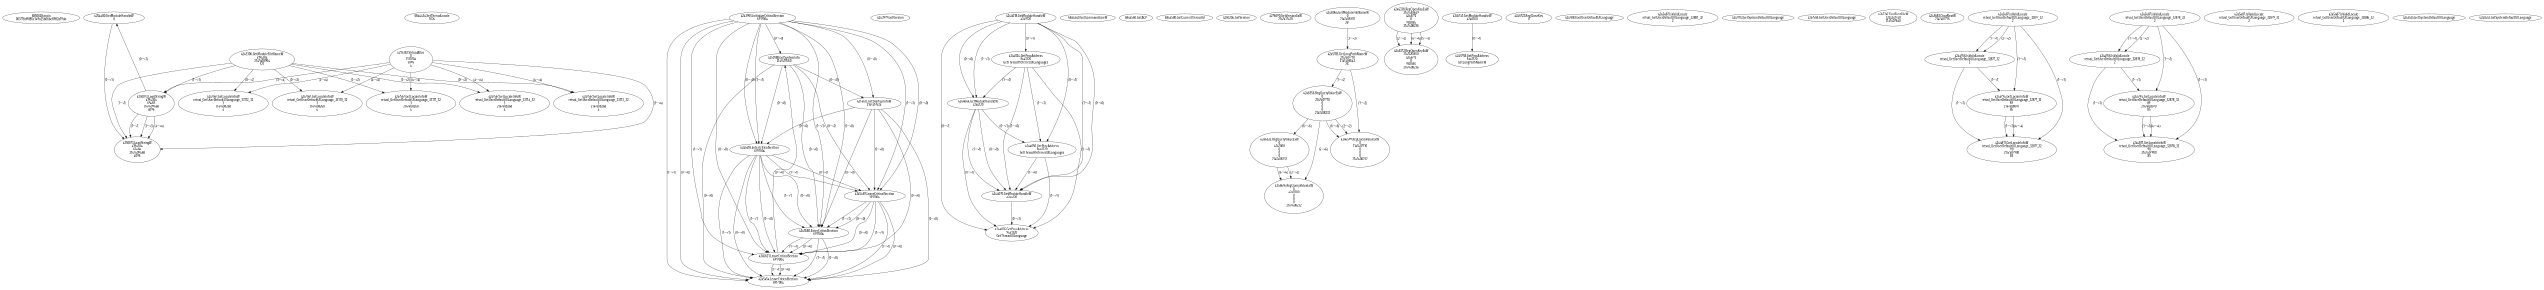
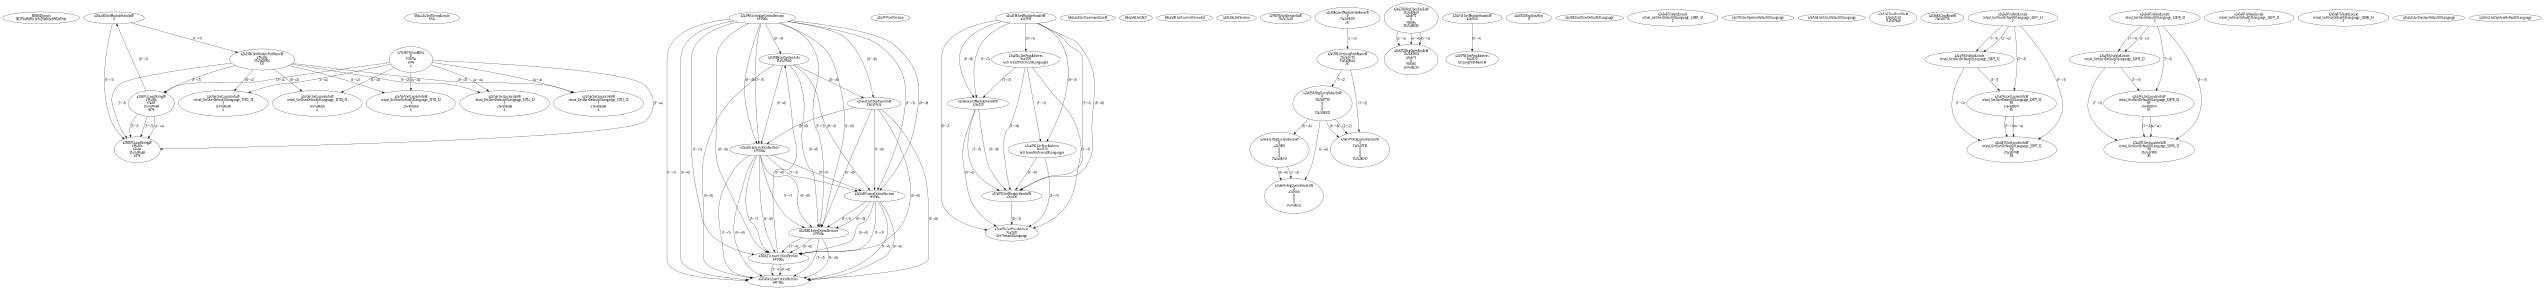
  digraph {
    fontname="Fira Sans"
    node [fontname="Fira Sans"]
    edge [fontname="Fira Sans"]
    n1 [label="6850628.main\n003778d9885c149a25b06bc8982a19ab"]
    n2 [label="4254480.GetModuleHandleW\n0"]
    n3 [label="4243306.GetModuleFileNameW\n4194304\n2147408904\n522"]
    n4 [label="4250073.LoadStringW\n4194304\n65484\n2147409468\n4096"]
    n5 [label="4250073.LoadStringW\n4194304\n65485\n2147409468\n4096"]
    n6 [label="4247567.GetLocaleInfoW\nretval_GetUserDefaultUILanguage_33110_32\n3\n2147408268\n4"]
    n7 [label="4247567.GetLocaleInfoW\nretval_GetUserDefaultUILanguage_33111_32\n3\n2147408268\n4"]
    n8 [label="4247567.GetLocaleInfoW\nretval_GetUserDefaultUILanguage_33112_32\n3\n2147408268\n4"]
    n9 [label="4247567.GetLocaleInfoW\nretval_GetUserDefaultUILanguage_33113_32\n3\n2147408268\n4"]
    n10 [label="4247567.GetLocaleInfoW\nretval_GetUserDefaultUILanguage_33114_32\n3\n2147408268\n4"]
    n11 [label="6844434.SetThreadLocale\n1024"]
    n12 [label="4243965.InitializeCriticalSection\n6917004"]
    n13 [label="4250188.GetSystemInfo\n2147417660"]
    n14 [label="4214413.GetStartupInfoW\n2147417624"]
    n15 [label="4245418.EnterCriticalSection\n6917004"]
    n16 [label="4245469.LeaveCriticalSection\n1917004"]
    n17 [label="4245580.EnterCriticalSection\n6917004"]
    n18 [label="4245621.LeaveCriticalSection\n6917004"]
    n19 [label="4245454.LeaveCriticalSection\n6917004"]
    n20 [label="4243979.GetVersion\n"]
    n21 [label="4244018.GetModuleHandleW\n4249120"]
    n22 [label="4244024.GetProcAddress\n9441320\nGetThreadPreferredUILanguages"]
    n23 [label="4244044.GetModuleHandleW\n4244120"]
    n24 [label="4244050.GetProcAddress\n9441320\nSetThreadPreferredUILanguages"]
-   n25 [label="4244070.GetModuleHandleW\n4244120"]
+   n25 [label="4274070.GetModuleHandleW\n4244120"]
    n26 [label="4244076.GetProcAddress\n9441320\nGetThreadUILanguage"]
    n27 [label="6844540.GetCommandLineW\n"]
    n28 [label="6844560.GetACP\n"]
    n29 [label="6844580.GetCurrentThreadId\n"]
    n30 [label="4250204.GetVersion\n"]
    n31 [label="4276690.GetVersionExW\n2147417420"]
    n32 [label="4248064.GetModuleFileNameW\n0\n2147408370\n261"]
    n33 [label="4245785.GetLongPathNameW\n2147407710\n2147406542\n261"]
    n34 [label="4246556.RegQueryValueExW\n0\n2147407710\n0\n0\n0\n2147408232"]
    n35 [label="4246599.RegQueryValueExW\n0\n2147407710\n0\n0\n0\n2147408232"]
    n36 [label="4215383.VirtualAlloc\n0\n1310704\n4096\n4"]
    n37 [label="4246338.RegOpenKeyExW\n2147483649\n4246772\n0\n983065\n2147408236"]
    n38 [label="4246372.RegOpenKeyExW\n2147483650\n4246772\n0\n983065\n2147408236"]
    n39 [label="4245741.GetModuleHandleW\n4246160"]
    n40 [label="4245758.GetProcAddress\n9441320\nGetLongPathNameW"]
    n41 [label="4246635.RegQueryValueExW\n0\n4247000\n0\n0\n0\n2147408232"]
    n42 [label="4246676.RegQueryValueExW\n0\n4247000\n0\n0\n0\n2147408232"]
    n43 [label="4246722.RegCloseKey\n0"]
    n44 [label="4247883.GetUserDefaultUILanguage\n"]
    n45 [label="4245487.IsValidLocale\nretval_GetUserDefaultUILanguage_32881_32\n2"]
    n46 [label="4247923.GetSystemDefaultUILanguage\n"]
    n47 [label="4247558.GetUserDefaultUILanguage\n"]
    n48 [label="4247247.FindFirstFileW\n3224341740\n2147407640"]
    n49 [label="4245683.CharNextW\n2147407716"]
    n50 [label="4245487.IsValidLocale\nretval_GetUserDefaultUILanguage_32877_32\n2"]
    n51 [label="4244766.IsValidLocale\nretval_GetUserDefaultUILanguage_32877_32\n2"]
    n52 [label="4244794.GetLocaleInfoW\nretval_GetUserDefaultUILanguage_32877_32\n89\n2147408070\n85"]
    n53 [label="4244811.GetLocaleInfoW\nretval_GetUserDefaultUILanguage_32877_32\n90\n2147407900\n85"]
    n54 [label="4245487.IsValidLocale\nretval_GetUserDefaultUILanguage_32878_32\n2"]
    n55 [label="4244766.IsValidLocale\nretval_GetUserDefaultUILanguage_32878_32\n2"]
    n56 [label="4244794.GetLocaleInfoW\nretval_GetUserDefaultUILanguage_32878_32\n89\n2147408070\n85"]
    n57 [label="4244811.GetLocaleInfoW\nretval_GetUserDefaultUILanguage_32878_32\n90\n2147407900\n85"]
    n58 [label="4245487.IsValidLocale\nretval_GetUserDefaultUILanguage_32879_32\n2"]
    n59 [label="4245487.IsValidLocale\nretval_GetUserDefaultUILanguage_32886_32\n2"]
    n60 [label="4245525.GetSystemDefaultUILanguage\n"]
    n61 [label="4245552.GetSystemDefaultUILanguage\n"]
+   n2 -> n3 [label="(0-->1)"]
    n2 -> n4 [label="(0-->1)"]
    n3 -> n4 [label="(1-->1)"]
    n3 -> n5 [label="(1-->1)"]
    n3 -> n6 [label="(0-->2)"]
    n3 -> n7 [label="(0-->2)"]
    n3 -> n8 [label="(0-->2)"]
    n3 -> n9 [label="(0-->2)"]
    n3 -> n10 [label="(0-->2)"]
    n5 -> n2 [label="(0-->1)"]
    n5 -> n4 [label="(1-->1)"]
    n5 -> n4 [label="(3-->3)"]
    n5 -> n4 [label="(4-->4)"]
    n12 -> n13 [label="(0-->0)"]
    n12 -> n14 [label="(0-->0)"]
    n12 -> n15 [label="(1-->1)"]
    n12 -> n15 [label="(0-->0)"]
    n12 -> n16 [label="(1-->1)"]
    n12 -> n16 [label="(0-->0)"]
    n12 -> n17 [label="(1-->1)"]
    n12 -> n17 [label="(0-->0)"]
    n12 -> n18 [label="(1-->1)"]
    n12 -> n18 [label="(0-->0)"]
    n12 -> n19 [label="(1-->1)"]
    n12 -> n19 [label="(0-->0)"]
    n13 -> n14 [label="(0-->0)"]
    n13 -> n15 [label="(0-->0)"]
    n13 -> n16 [label="(0-->0)"]
    n13 -> n17 [label="(0-->0)"]
    n13 -> n19 [label="(0-->0)"]
    n14 -> n15 [label="(0-->0)"]
    n14 -> n16 [label="(0-->0)"]
    n14 -> n17 [label="(0-->0)"]
    n14 -> n18 [label="(0-->0)"]
    n14 -> n19 [label="(0-->0)"]
    n15 -> n16 [label="(1-->1)"]
    n15 -> n16 [label="(0-->0)"]
    n15 -> n17 [label="(1-->1)"]
    n15 -> n17 [label="(0-->0)"]
    n15 -> n18 [label="(1-->1)"]
    n15 -> n18 [label="(0-->0)"]
    n15 -> n19 [label="(1-->1)"]
    n15 -> n19 [label="(0-->0)"]
    n16 -> n17 [label="(1-->1)"]
    n16 -> n17 [label="(0-->0)"]
    n16 -> n18 [label="(1-->1)"]
    n16 -> n18 [label="(0-->0)"]
    n16 -> n19 [label="(1-->1)"]
    n16 -> n19 [label="(0-->0)"]
    n17 -> n18 [label="(1-->1)"]
    n17 -> n18 [label="(0-->0)"]
    n17 -> n19 [label="(1-->1)"]
    n17 -> n19 [label="(0-->0)"]
    n18 -> n13 [label="(0-->0)"]
    n18 -> n19 [label="(1-->1)"]
    n18 -> n19 [label="(0-->0)"]
    n21 -> n22 [label="(0-->1)"]
    n21 -> n23 [label="(1-->1)"]
    n21 -> n23 [label="(0-->0)"]
    n21 -> n24 [label="(0-->1)"]
    n21 -> n25 [label="(1-->1)"]
    n21 -> n25 [label="(0-->0)"]
    n21 -> n26 [label="(0-->1)"]
    n22 -> n23 [label="(1-->0)"]
    n22 -> n24 [label="(1-->1)"]
    n22 -> n25 [label="(1-->0)"]
    n22 -> n26 [label="(1-->1)"]
-   n23 -> n24 [label="(0-->1)"]
    n23 -> n25 [label="(1-->1)"]
    n23 -> n25 [label="(0-->0)"]
    n23 -> n26 [label="(0-->1)"]
    n24 -> n25 [label="(1-->0)"]
    n24 -> n26 [label="(1-->1)"]
    n25 -> n26 [label="(0-->1)"]
    n32 -> n33 [label="(3-->3)"]
    n33 -> n34 [label="(1-->2)"]
    n33 -> n35 [label="(1-->2)"]
    n34 -> n35 [label="(2-->2)"]
    n34 -> n35 [label="(6-->6)"]
    n34 -> n41 [label="(6-->6)"]
    n34 -> n42 [label="(6-->6)"]
    n36 -> n4 [label="(3-->4)"]
    n36 -> n5 [label="(3-->4)"]
    n36 -> n6 [label="(4-->4)"]
    n36 -> n7 [label="(4-->4)"]
    n36 -> n8 [label="(4-->4)"]
    n36 -> n9 [label="(4-->4)"]
    n36 -> n10 [label="(4-->4)"]
    n37 -> n38 [label="(2-->2)"]
    n37 -> n38 [label="(4-->4)"]
    n37 -> n38 [label="(5-->5)"]
    n39 -> n40 [label="(0-->1)"]
    n41 -> n42 [label="(2-->2)"]
    n41 -> n42 [label="(6-->6)"]
    n50 -> n51 [label="(1-->1)"]
    n50 -> n51 [label="(2-->2)"]
    n50 -> n52 [label="(1-->1)"]
    n50 -> n53 [label="(1-->1)"]
    n51 -> n52 [label="(1-->1)"]
    n51 -> n53 [label="(1-->1)"]
    n52 -> n53 [label="(1-->1)"]
    n52 -> n53 [label="(4-->4)"]
    n54 -> n55 [label="(1-->1)"]
    n54 -> n55 [label="(2-->2)"]
    n54 -> n56 [label="(1-->1)"]
    n54 -> n57 [label="(1-->1)"]
    n55 -> n56 [label="(1-->1)"]
    n55 -> n57 [label="(1-->1)"]
    n56 -> n57 [label="(1-->1)"]
    n56 -> n57 [label="(4-->4)"]
  }
